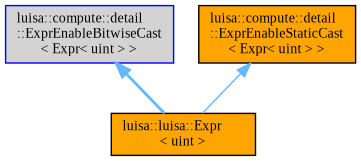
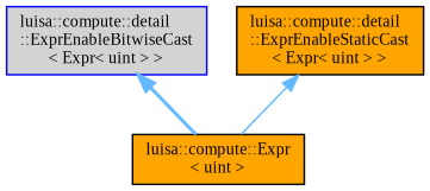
  digraph {
    rankdir=TB
    fontname="Liberation Serif"
    node [color=black fillcolor=orange fontname="Liberation Serif" fontsize=10 shape=box style=filled]
    edge [color=steelblue1 dir=back fontname="Liberation Serif" fontsize=10 labelfontname=Helvetica labelfontsize=10]
    n1 [color=blue fillcolor=lightgrey height=0.2 label="luisa::compute::detail\l::ExprEnableBitwiseCast\l\< Expr\< uint \> \>" width=0.4]
-   n2 [height=0.2 label="luisa::luisa::Expr\l\< uint \>" width=0.4]
+   n2 [height=0.2 label="luisa::compute::Expr\l\< uint \>" width=0.4]
    n3 [height=0.2 label="luisa::compute::detail\l::ExprEnableStaticCast\l\< Expr\< uint \> \>" width=0.4]
    n1 -> n2 [style=bold]
    n3 -> n2 [style=solid]
  }
